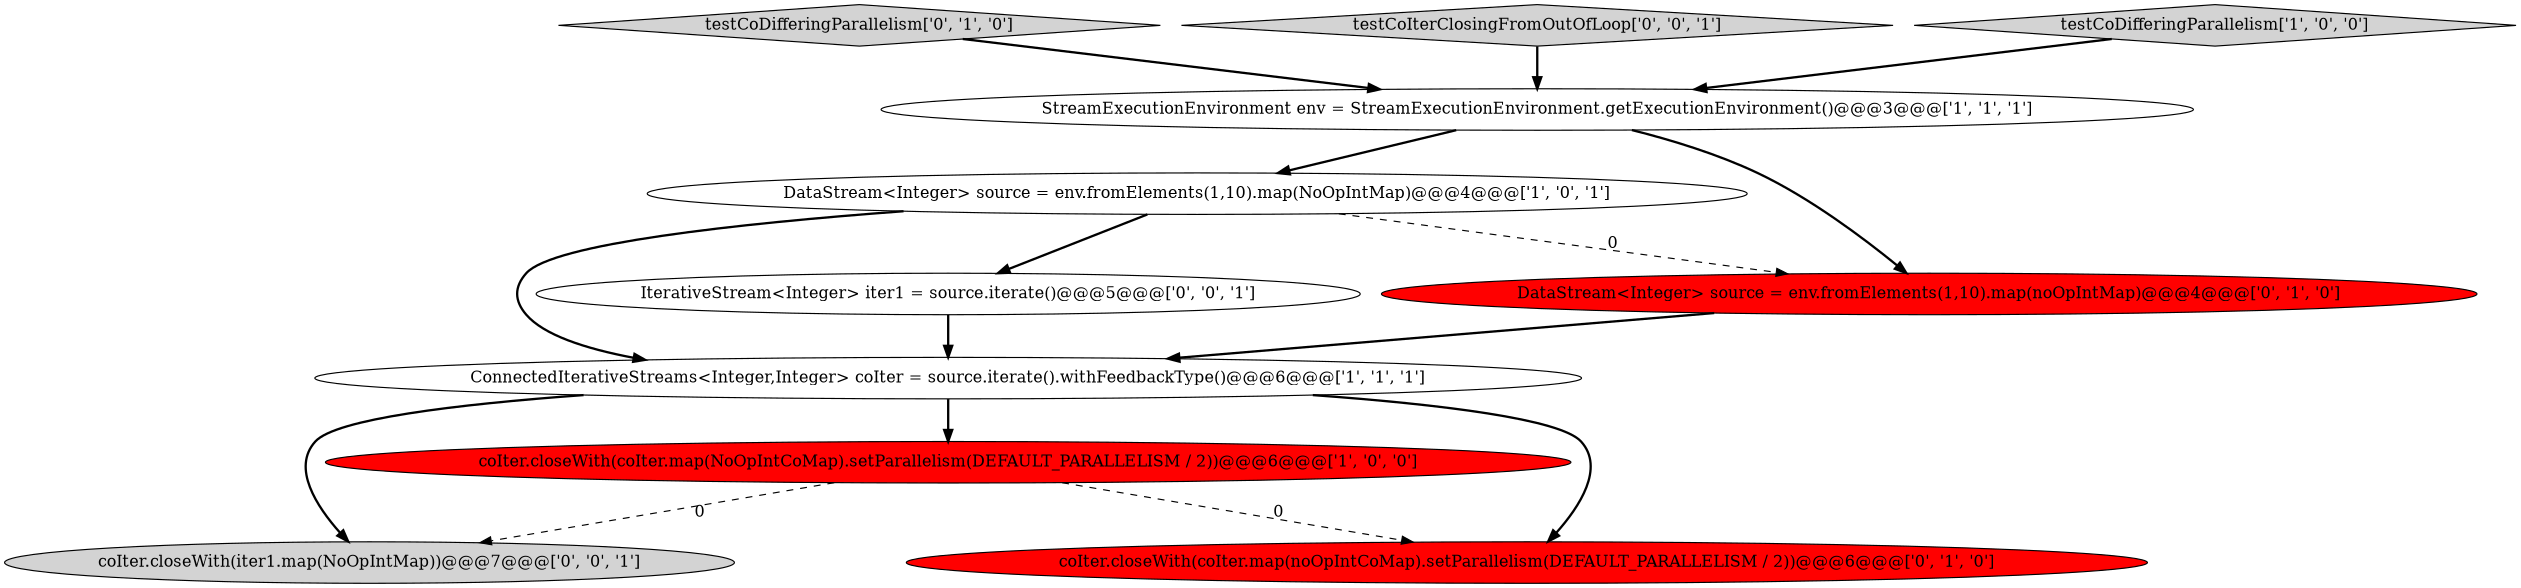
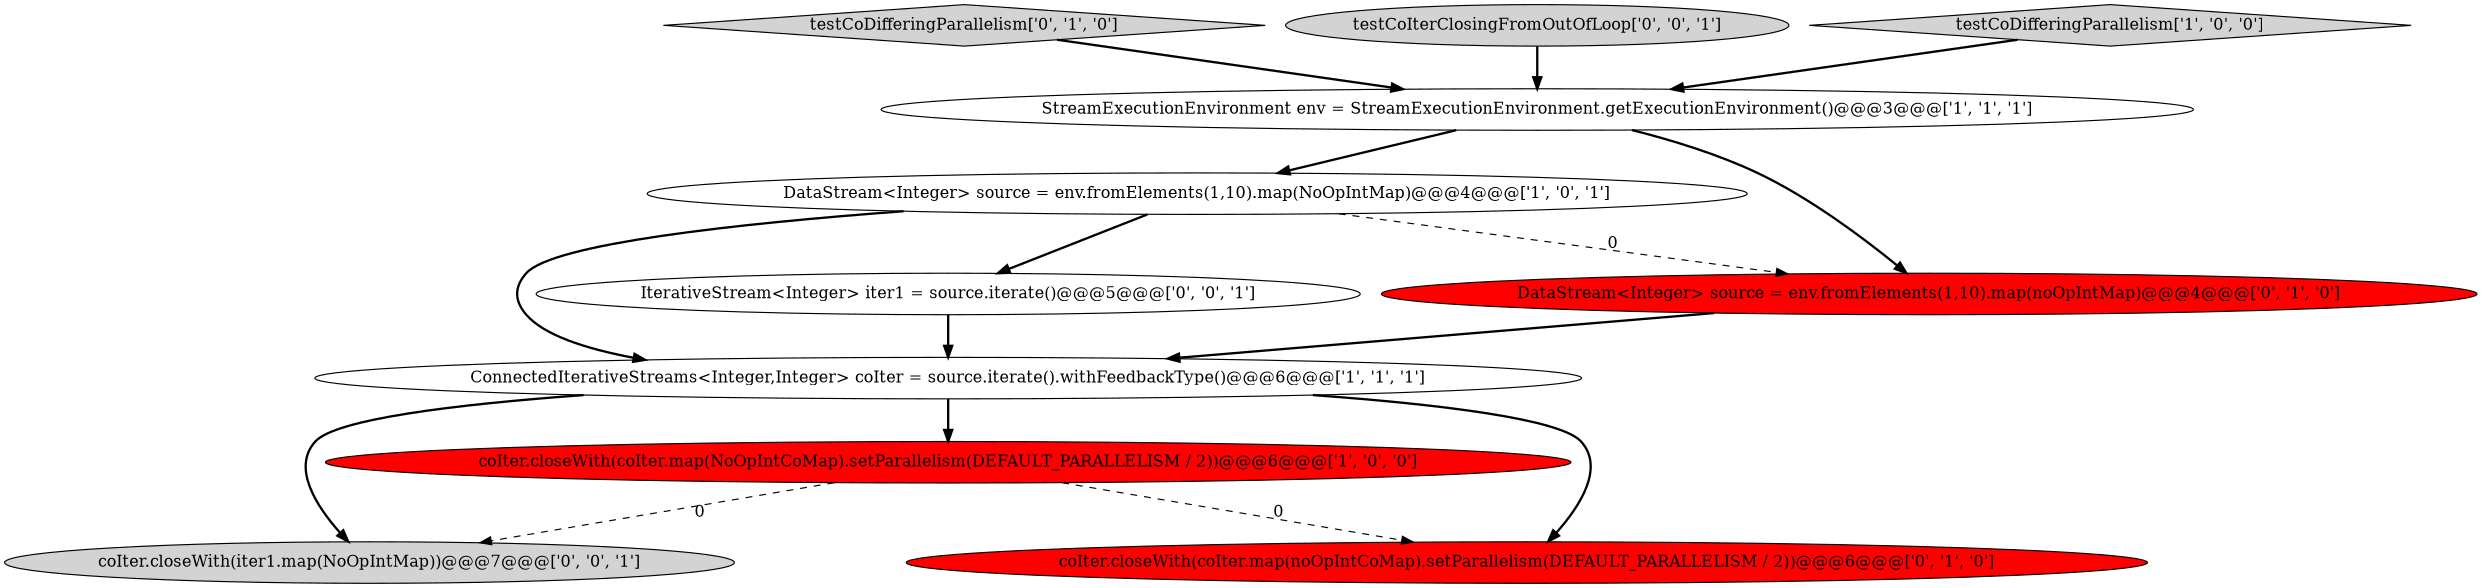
  digraph {
    node [fillcolor=lightgray shape=ellipse style=filled]
    edge [style=bold]
    n1 [label="testCoDifferingParallelism['0', '1', '0']" shape=diamond]
    n2 [fillcolor=white label="StreamExecutionEnvironment env = StreamExecutionEnvironment.getExecutionEnvironment()@@@3@@@['1', '1', '1']"]
-   n3 [label="testCoIterClosingFromOutOfLoop['0', '0', '1']" shape=diamond]
+   n3 [label="testCoIterClosingFromOutOfLoop['0', '0', '1']"]
    n4 [fillcolor=white label="DataStream<Integer> source = env.fromElements(1,10).map(NoOpIntMap)@@@4@@@['1', '0', '1']"]
    n5 [fillcolor=red label="DataStream<Integer> source = env.fromElements(1,10).map(noOpIntMap)@@@4@@@['0', '1', '0']"]
    n6 [fillcolor=white label="ConnectedIterativeStreams<Integer,Integer> coIter = source.iterate().withFeedbackType()@@@6@@@['1', '1', '1']"]
    n7 [fillcolor=white label="IterativeStream<Integer> iter1 = source.iterate()@@@5@@@['0', '0', '1']"]
    n8 [label="coIter.closeWith(iter1.map(NoOpIntMap))@@@7@@@['0', '0', '1']"]
    n9 [fillcolor=red label="coIter.closeWith(coIter.map(noOpIntCoMap).setParallelism(DEFAULT_PARALLELISM / 2))@@@6@@@['0', '1', '0']"]
    n10 [fillcolor=red label="coIter.closeWith(coIter.map(NoOpIntCoMap).setParallelism(DEFAULT_PARALLELISM / 2))@@@6@@@['1', '0', '0']"]
    n11 [label="testCoDifferingParallelism['1', '0', '0']" shape=diamond]
    n1 -> n2
    n2 -> n4
    n2 -> n5
    n3 -> n2
    n4 -> n5 [label=0 style=dashed]
    n4 -> n6
    n4 -> n7
    n5 -> n6
    n6 -> n8
    n6 -> n9
    n6 -> n10
    n7 -> n6
    n10 -> n8 [label=0 style=dashed]
    n10 -> n9 [label=0 style=dashed]
    n11 -> n2
  }
